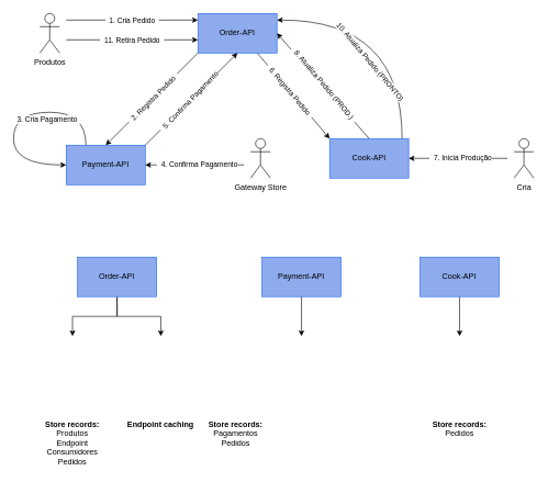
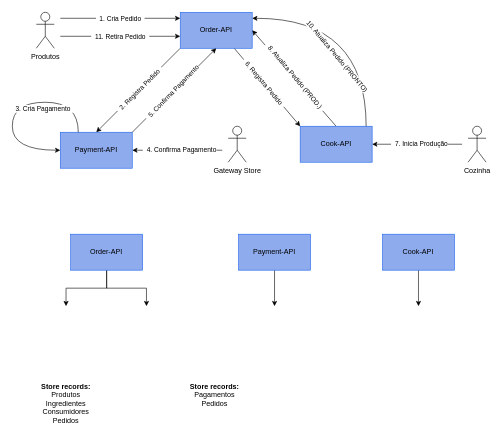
  <mxCell id="0" />
  <mxCell id="1" parent="0" />
  <mxCell id="2" style="rounded=0;orthogonalLoop=1;jettySize=auto;html=1;exitX=0;exitY=1;exitDx=0;exitDy=0;entryX=0.5;entryY=0;entryDx=0;entryDy=0;" edge="1" parent="1" source="5" target="8"><mxGeometry relative="1" as="geometry" /></mxCell>
  <mxCell id="3" value="&amp;nbsp; 2.&amp;nbsp;Registra Pedido&amp;nbsp;&amp;nbsp;" style="edgeLabel;html=1;align=center;verticalAlign=middle;resizable=0;points=[];rotation=-45;" vertex="1" connectable="0" parent="2"><mxGeometry x="-0.018" y="-4" relative="1" as="geometry"><mxPoint x="3" y="3" as="offset" /></mxGeometry></mxCell>
  <mxCell id="4" style="rounded=0;orthogonalLoop=1;jettySize=auto;html=1;exitX=0.75;exitY=1;exitDx=0;exitDy=0;entryX=0;entryY=0;entryDx=0;entryDy=0;" edge="1" parent="1" source="5" target="7"><mxGeometry relative="1" as="geometry" /></mxCell>
  <mxCell id="5" value="Order-API" style="rounded=0;whiteSpace=wrap;html=1;fillColor=#8EABED;strokeColor=#1D63ED;" parent="1" vertex="1"><mxGeometry x="300" y="20" width="120" height="60" as="geometry" /></mxCell>
  <mxCell id="6" style="rounded=0;orthogonalLoop=1;jettySize=auto;html=1;exitX=0.5;exitY=0;exitDx=0;exitDy=0;entryX=1;entryY=0.5;entryDx=0;entryDy=0;" edge="1" parent="1" source="7" target="5"><mxGeometry relative="1" as="geometry" /></mxCell>
  <mxCell id="7" value="Cook-API" style="rounded=0;whiteSpace=wrap;html=1;fillColor=#8EABED;strokeColor=#1D63ED;" vertex="1" parent="1"><mxGeometry x="500" y="210" width="120" height="60" as="geometry" /></mxCell>
  <mxCell id="8" value="Payment-API" style="rounded=0;whiteSpace=wrap;html=1;fillColor=#8EABED;strokeColor=#1D63ED;" vertex="1" parent="1"><mxGeometry x="100" y="220" width="120" height="60" as="geometry" /></mxCell>
  <mxCell id="9" style="edgeStyle=orthogonalEdgeStyle;rounded=0;orthogonalLoop=1;jettySize=auto;html=1;entryX=0;entryY=0.5;entryDx=0;entryDy=0;" edge="1" parent="1"><mxGeometry relative="1" as="geometry"><mxPoint x="100" y="30" as="sourcePoint" /><mxPoint x="300" y="30" as="targetPoint" /></mxGeometry></mxCell>
  <mxCell id="10" value="&amp;nbsp; 1. Cria Pedido&amp;nbsp;&amp;nbsp;" style="edgeLabel;html=1;align=center;verticalAlign=middle;resizable=0;points=[];" vertex="1" connectable="0" parent="9"><mxGeometry x="0.096" y="-3" relative="1" as="geometry"><mxPoint x="-11" y="-3" as="offset" /></mxGeometry></mxCell>
  <mxCell id="11" value="Produtos" style="shape=umlActor;verticalLabelPosition=bottom;verticalAlign=top;html=1;outlineConnect=0;" vertex="1" parent="1"><mxGeometry x="60" y="20" width="30" height="60" as="geometry" /></mxCell>
  <mxCell id="12" style="edgeStyle=orthogonalEdgeStyle;rounded=0;orthogonalLoop=1;jettySize=auto;html=1;exitX=0.25;exitY=0;exitDx=0;exitDy=0;entryX=0;entryY=0.5;entryDx=0;entryDy=0;curved=1;" edge="1" parent="1" source="8" target="8"><mxGeometry relative="1" as="geometry"><Array as="points"><mxPoint x="130" y="170" /><mxPoint x="20" y="170" /><mxPoint x="20" y="250" /></Array></mxGeometry></mxCell>
  <mxCell id="13" value="&amp;nbsp; 3. Cria Pagamento&amp;nbsp;&amp;nbsp;" style="edgeLabel;html=1;align=center;verticalAlign=middle;resizable=0;points=[];" vertex="1" connectable="0" parent="12"><mxGeometry x="-0.291" y="1" relative="1" as="geometry"><mxPoint x="3" y="9" as="offset" /></mxGeometry></mxCell>
  <mxCell id="14" style="rounded=0;orthogonalLoop=1;jettySize=auto;html=1;entryX=1;entryY=0.5;entryDx=0;entryDy=0;" edge="1" parent="1" target="8"><mxGeometry relative="1" as="geometry"><mxPoint x="370" y="250" as="sourcePoint" /><mxPoint x="160" y="280" as="targetPoint" /></mxGeometry></mxCell>
  <mxCell id="15" value="&amp;nbsp; 4. Confirma Pagamento" style="edgeLabel;html=1;align=center;verticalAlign=middle;resizable=0;points=[];rotation=0;" vertex="1" connectable="0" parent="14"><mxGeometry x="0.096" y="-1" relative="1" as="geometry"><mxPoint x="10" as="offset" /></mxGeometry></mxCell>
  <mxCell id="16" value="Gateway Store" style="shape=umlActor;verticalLabelPosition=bottom;verticalAlign=top;html=1;outlineConnect=0;" vertex="1" parent="1"><mxGeometry x="380" y="210" width="30" height="60" as="geometry" /></mxCell>
  <mxCell id="17" style="rounded=0;orthogonalLoop=1;jettySize=auto;html=1;entryX=0.5;entryY=1;entryDx=0;entryDy=0;exitX=1;exitY=0;exitDx=0;exitDy=0;" edge="1" parent="1" source="8" target="5"><mxGeometry relative="1" as="geometry"><mxPoint x="220" y="230" as="sourcePoint" /><mxPoint x="330" y="100" as="targetPoint" /></mxGeometry></mxCell>
  <mxCell id="18" value="&amp;nbsp; 5. Confirma Pagamento" style="edgeLabel;html=1;align=center;verticalAlign=middle;resizable=0;points=[];rotation=314;" vertex="1" connectable="0" parent="17"><mxGeometry x="0.096" y="-1" relative="1" as="geometry"><mxPoint x="-11" y="10" as="offset" /></mxGeometry></mxCell>
  <mxCell id="19" value="&amp;nbsp; 6. Registra Pedido&amp;nbsp;&amp;nbsp;" style="edgeLabel;html=1;align=center;verticalAlign=middle;resizable=0;points=[];rotation=50;" vertex="1" connectable="0" parent="1"><mxGeometry x="440.005" y="137" as="geometry" /></mxCell>
  <mxCell id="20" value="&amp;nbsp; 8. Atualiza Pedido (PROD.)&amp;nbsp;&amp;nbsp;" style="edgeLabel;html=1;align=center;verticalAlign=middle;resizable=0;points=[];rotation=50;" vertex="1" connectable="0" parent="1"><mxGeometry x="490.005" y="130" as="geometry"><mxPoint x="-1.013" y="-3.46" as="offset" /></mxGeometry></mxCell>
  <mxCell id="21" style="rounded=0;orthogonalLoop=1;jettySize=auto;html=1;exitX=0.5;exitY=0;exitDx=0;exitDy=0;edgeStyle=orthogonalEdgeStyle;curved=1;" edge="1" parent="1"><mxGeometry relative="1" as="geometry"><mxPoint x="610" y="210" as="sourcePoint" /><mxPoint x="420" y="30" as="targetPoint" /><Array as="points"><mxPoint x="610" y="30" /><mxPoint x="420" y="30" /></Array></mxGeometry></mxCell>
  <mxCell id="22" value="&amp;nbsp; 10. Atualiza Pedido (PRONTO)" style="edgeLabel;html=1;align=center;verticalAlign=middle;resizable=0;points=[];rotation=50;" vertex="1" connectable="0" parent="1"><mxGeometry x="560.005" y="90" as="geometry" /></mxCell>
  <mxCell id="23" style="edgeStyle=orthogonalEdgeStyle;rounded=0;orthogonalLoop=1;jettySize=auto;html=1;entryX=0;entryY=0.5;entryDx=0;entryDy=0;" edge="1" parent="1"><mxGeometry relative="1" as="geometry"><mxPoint x="100" y="60" as="sourcePoint" /><mxPoint x="300" y="60" as="targetPoint" /></mxGeometry></mxCell>
  <mxCell id="24" value="&amp;nbsp; 11. Retira Pedido&amp;nbsp;&amp;nbsp;" style="edgeLabel;html=1;align=center;verticalAlign=middle;resizable=0;points=[];" vertex="1" connectable="0" parent="23"><mxGeometry x="0.096" y="-3" relative="1" as="geometry"><mxPoint x="-11" y="-3" as="offset" /></mxGeometry></mxCell>
- <mxCell id="25" value="Cria" style="shape=umlActor;verticalLabelPosition=bottom;verticalAlign=top;html=1;outlineConnect=0;" vertex="1" parent="1"><mxGeometry x="780" y="210" width="30" height="60" as="geometry" /></mxCell>
+ <mxCell id="25" value="Cozinha" style="shape=umlActor;verticalLabelPosition=bottom;verticalAlign=top;html=1;outlineConnect=0;" vertex="1" parent="1"><mxGeometry x="780" y="210" width="30" height="60" as="geometry" /></mxCell>
  <mxCell id="26" style="rounded=0;orthogonalLoop=1;jettySize=auto;html=1;entryX=1;entryY=0.5;entryDx=0;entryDy=0;" edge="1" parent="1" target="7"><mxGeometry relative="1" as="geometry"><mxPoint x="770" y="240" as="sourcePoint" /><mxPoint x="500" y="270" as="targetPoint" /></mxGeometry></mxCell>
  <mxCell id="27" value="&amp;nbsp; 7. Inicia Produção" style="edgeLabel;html=1;align=center;verticalAlign=middle;resizable=0;points=[];rotation=0;" vertex="1" connectable="0" parent="26"><mxGeometry x="0.096" y="-1" relative="1" as="geometry"><mxPoint x="10" as="offset" /></mxGeometry></mxCell>
  <mxCell id="28" style="edgeStyle=orthogonalEdgeStyle;rounded=0;orthogonalLoop=1;jettySize=auto;html=1;exitX=0.5;exitY=1;exitDx=0;exitDy=0;" edge="1" parent="1" source="30" target="35"><mxGeometry relative="1" as="geometry" /></mxCell>
  <mxCell id="29" style="edgeStyle=orthogonalEdgeStyle;rounded=0;orthogonalLoop=1;jettySize=auto;html=1;exitX=0.5;exitY=1;exitDx=0;exitDy=0;" edge="1" parent="1" source="30" target="36"><mxGeometry relative="1" as="geometry" /></mxCell>
  <mxCell id="30" value="Order-API" style="rounded=0;whiteSpace=wrap;html=1;fillColor=#8EABED;strokeColor=#1D63ED;" vertex="1" parent="1"><mxGeometry x="117.26" y="390" width="120" height="60" as="geometry" /></mxCell>
  <mxCell id="31" style="edgeStyle=orthogonalEdgeStyle;rounded=0;orthogonalLoop=1;jettySize=auto;html=1;exitX=0.5;exitY=1;exitDx=0;exitDy=0;entryX=0.5;entryY=0;entryDx=0;entryDy=0;" edge="1" parent="1" source="32" target="38"><mxGeometry relative="1" as="geometry" /></mxCell>
  <mxCell id="32" value="Cook-API" style="rounded=0;whiteSpace=wrap;html=1;fillColor=#8EABED;strokeColor=#1D63ED;" vertex="1" parent="1"><mxGeometry x="637.26" y="390" width="120" height="60" as="geometry" /></mxCell>
  <mxCell id="33" style="edgeStyle=orthogonalEdgeStyle;rounded=0;orthogonalLoop=1;jettySize=auto;html=1;exitX=0.5;exitY=1;exitDx=0;exitDy=0;entryX=0.5;entryY=0;entryDx=0;entryDy=0;" edge="1" parent="1" source="34" target="37"><mxGeometry relative="1" as="geometry" /></mxCell>
  <mxCell id="34" value="Payment-API" style="rounded=0;whiteSpace=wrap;html=1;fillColor=#8EABED;strokeColor=#1D63ED;" vertex="1" parent="1"><mxGeometry x="397.26" y="390" width="120" height="60" as="geometry" /></mxCell>
  <mxCell id="35" value="" style="shape=image;verticalLabelPosition=bottom;labelBackgroundColor=default;verticalAlign=top;aspect=fixed;imageAspect=0;image=https://static-00.iconduck.com/assets.00/database-mysql-icon-462x512-6itsq0zm.png;" vertex="1" parent="1"><mxGeometry x="63.05" y="510" width="92.98" height="103.04" as="geometry" /></mxCell>
  <mxCell id="36" value="" style="shape=image;verticalLabelPosition=bottom;labelBackgroundColor=default;verticalAlign=top;aspect=fixed;imageAspect=0;image=https://static-00.iconduck.com/assets.00/redis-original-wordmark-icon-2045x2048-nz2tg5u6.png;" vertex="1" parent="1"><mxGeometry x="196.03" y="510" width="95.44" height="95.6" as="geometry" /></mxCell>
  <mxCell id="37" value="" style="shape=image;verticalLabelPosition=bottom;labelBackgroundColor=default;verticalAlign=top;aspect=fixed;imageAspect=0;image=https://static-00.iconduck.com/assets.00/database-mysql-icon-462x512-6itsq0zm.png;" vertex="1" parent="1"><mxGeometry x="410.77" y="510" width="92.98" height="103.04" as="geometry" /></mxCell>
  <mxCell id="38" value="" style="shape=image;verticalLabelPosition=bottom;labelBackgroundColor=default;verticalAlign=top;aspect=fixed;imageAspect=0;image=https://www.opc-router.de/wp-content/uploads/2021/03/mongodb_thumbnail.png;" vertex="1" parent="1"><mxGeometry x="652.65" y="510" width="89.22" height="120" as="geometry" /></mxCell>
- <mxCell id="39" value="&lt;b&gt;Store records:&lt;/b&gt;&lt;br&gt;Produtos&lt;br&gt;Endpoint&lt;br&gt;Consumidores&lt;br&gt;Pedidos" style="text;html=1;strokeColor=none;fillColor=none;align=center;verticalAlign=top;whiteSpace=wrap;rounded=0;" vertex="1" parent="1"><mxGeometry x="60" y="630" width="99.08" height="80" as="geometry" /></mxCell>
- <mxCell id="40" value="&lt;b&gt;Endpoint caching&lt;/b&gt;" style="text;html=1;strokeColor=none;fillColor=none;align=center;verticalAlign=top;whiteSpace=wrap;rounded=0;" vertex="1" parent="1"><mxGeometry x="191.31" y="630" width="104.87" height="80" as="geometry" /></mxCell>
+ <mxCell id="39" value="&lt;b&gt;Store records:&lt;/b&gt;&lt;br&gt;Produtos&lt;br&gt;Ingredientes&lt;br&gt;Consumidores&lt;br&gt;Pedidos" style="text;html=1;strokeColor=none;fillColor=none;align=center;verticalAlign=top;whiteSpace=wrap;rounded=0;" vertex="1" parent="1"><mxGeometry x="60" y="630" width="99.08" height="80" as="geometry" /></mxCell>
  <mxCell id="41" value="&lt;b&gt;Store records:&lt;/b&gt;&lt;br&gt;Pagamentos&lt;br&gt;Pedidos" style="text;html=1;strokeColor=none;fillColor=none;align=center;verticalAlign=top;whiteSpace=wrap;rounded=0;" vertex="1" parent="1"><mxGeometry x="307.72" y="630" width="99.08" height="80" as="geometry" /></mxCell>
- <mxCell id="42" value="&lt;b&gt;Store records:&lt;/b&gt;&lt;br&gt;Pedidos" style="text;html=1;strokeColor=none;fillColor=none;align=center;verticalAlign=top;whiteSpace=wrap;rounded=0;" vertex="1" parent="1"><mxGeometry x="647.72" y="630" width="99.08" height="80" as="geometry" /></mxCell>
